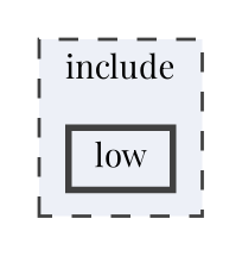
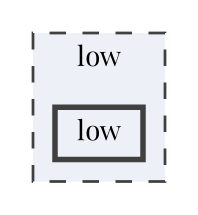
  digraph {
    compound=true
    fontname="Playfair Display"
    n1 [color=grey25 fillcolor="#edf0f7" fontname="Playfair Display" fontsize=10 height=0.2 label=low shape=box style="filled,bold" width=0.4]
    subgraph cluster_1 {
      bgcolor="#edf0f7"
      fontsize=10
-     label=include
+     label=low
      pencolor=grey25
      style="filled,dashed"
      n1
    }
  }
